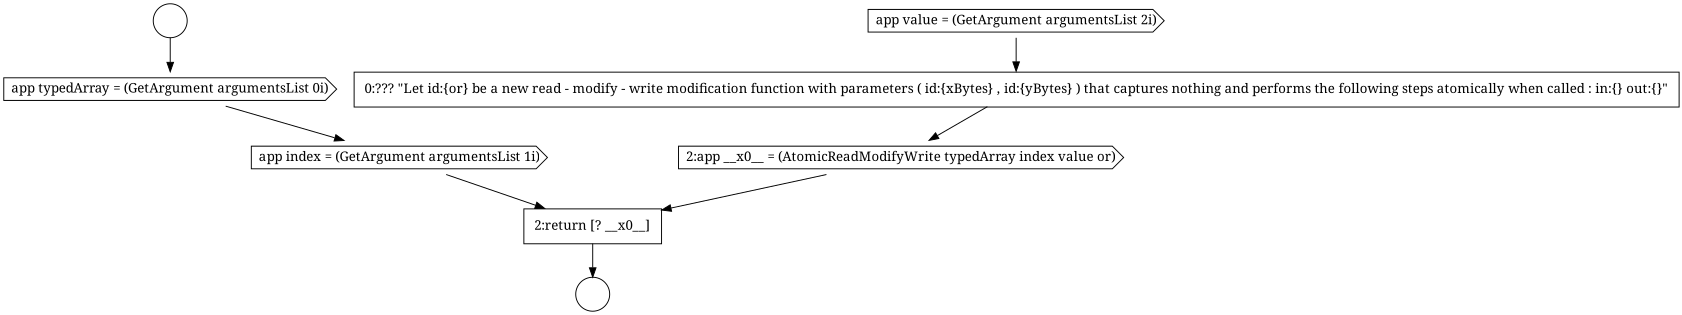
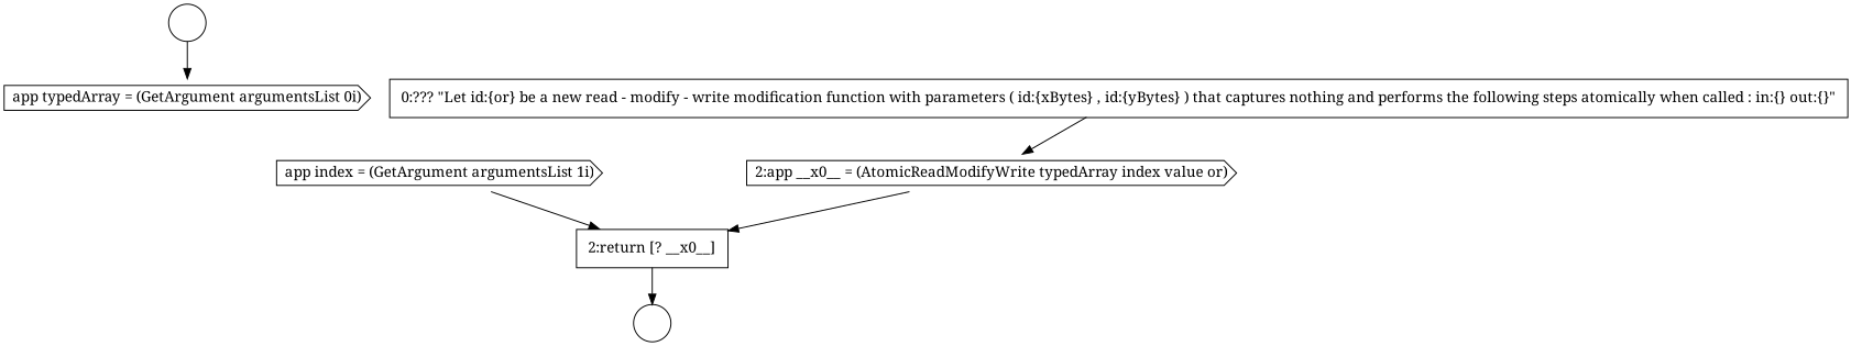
  digraph {
    fontname="Noto Serif"
    node [color=black fillcolor=white fontname="Noto Serif" shape=cds style=filled]
    edge [color=black fontname="Noto Serif"]
    n1 [label=<<font color="black">2:app __x0__ = (AtomicReadModifyWrite typedArray index value or)</font>>]
    n2 [label=<<font color="black">     <table border="0" cellborder="1" cellspacing="0" cellpadding="10">       <tr><td align="left">2:return [? __x0__]</td></tr>     </table>   </font>> margin=0 shape=none]
    n3 [label=" " shape=circle]
    n4 [label=<<font color="black">app typedArray = (GetArgument argumentsList 0i)</font>>]
    n5 [label=<<font color="black">app index = (GetArgument argumentsList 1i)</font>>]
    n6 [label=" " shape=circle]
    n7 [label=<<font color="black">     <table border="0" cellborder="1" cellspacing="0" cellpadding="10">       <tr><td align="left">0:??? &quot;Let id:{or} be a new read - modify - write modification function with parameters ( id:{xBytes} , id:{yBytes} ) that captures nothing and performs the following steps atomically when called : in:{} out:{}&quot;</td></tr>     </table>   </font>> margin=0 shape=none]
-   n8 [label=<<font color="black">app value = (GetArgument argumentsList 2i)</font>>]
    n1 -> n2
    n2 -> n3
-   n4 -> n5
    n5 -> n2
    n6 -> n4
    n7 -> n1
-   n8 -> n7
  }
